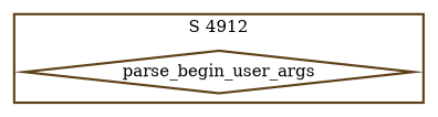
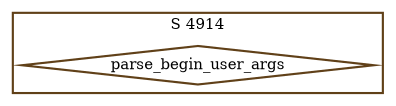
  digraph {
    n1 [color="#604018" label=parse_begin_user_args shape=diamond style=bold]
    subgraph cluster_1 {
      color="#604018"
-     label="S 4912"
+     label="S 4914"
      style=bold
      n1
    }
  }
